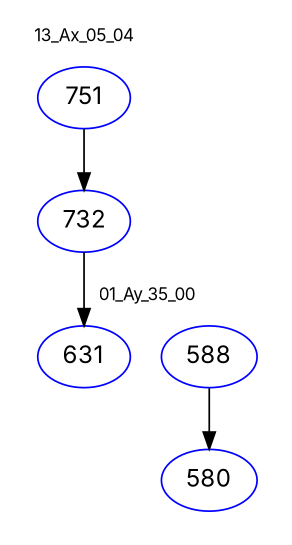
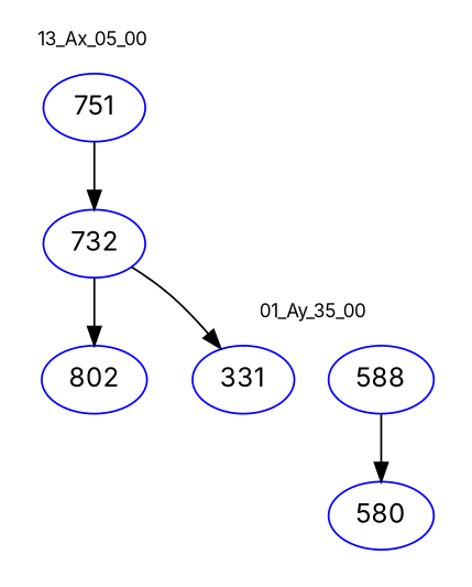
  digraph {
    fontname=Inter
    node [color=blue fontname=Inter]
    edge [color=black fontname=Inter]
    n1 [label=751]
    n2 [label=732]
+   n3 [label=802]
    n4 [label=588]
    n5 [label=580]
-   n6 [label=631]
+   n6 [label=331]
    subgraph cluster_1 {
      color=white
      fontsize=10
-     label="13_Ax_05_04"
+     label="13_Ax_05_00"
      n1
      n2
+     n3
    }
    subgraph cluster_2 {
      color=white
      fontsize=10
      label="01_Ay_35_00"
      n4
      n5
      n6
    }
    n1 -> n2
+   n2 -> n3
    n2 -> n6
    n4 -> n5
  }
